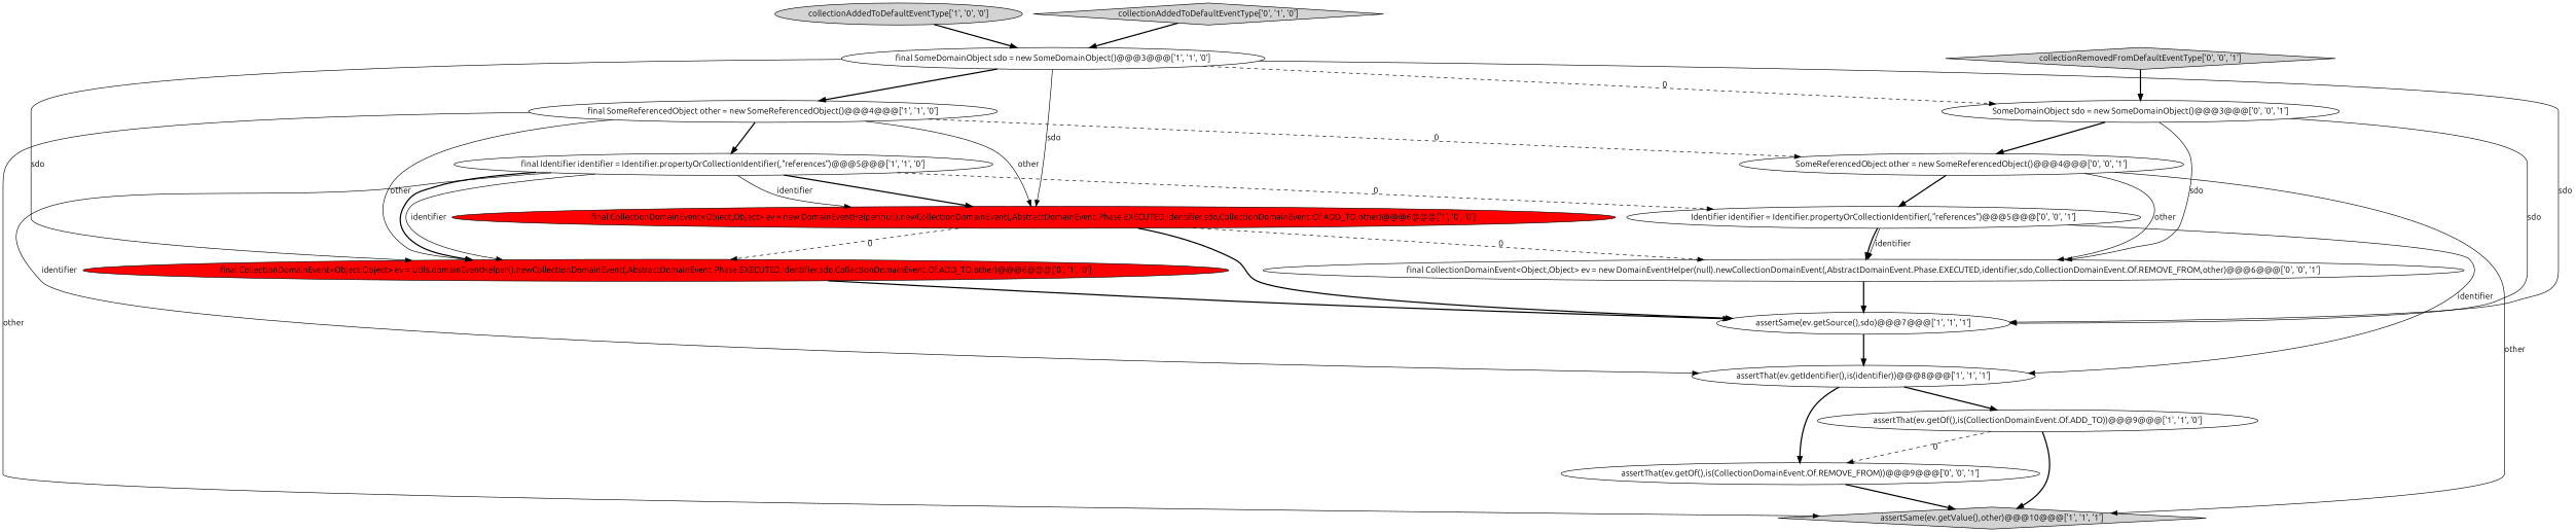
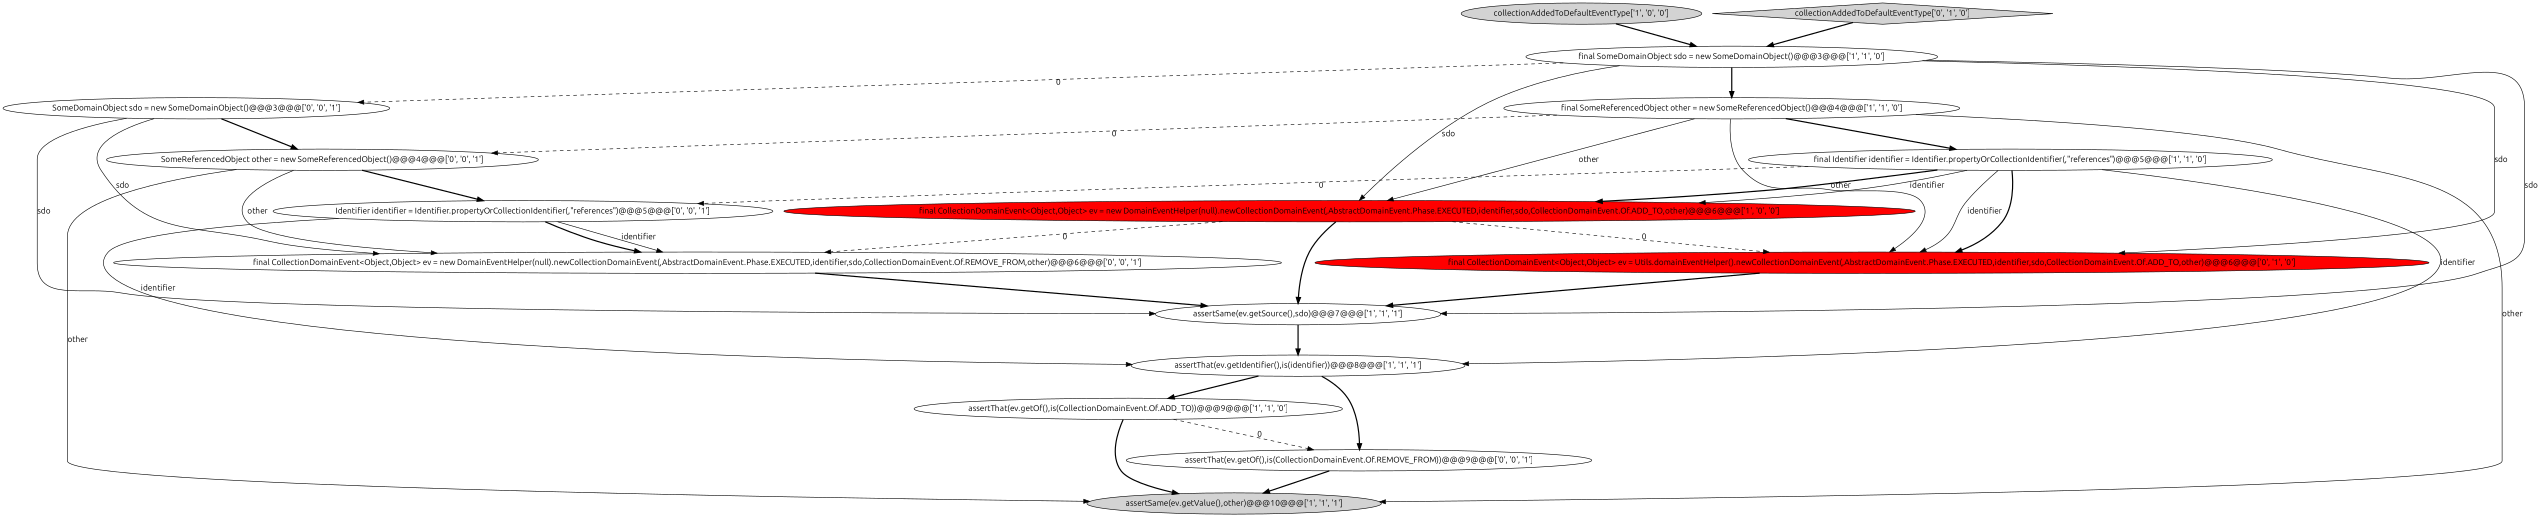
  digraph {
    fontname=Ubuntu
    node [fillcolor=white fontname=Ubuntu shape=ellipse style=filled]
    edge [fontname=Ubuntu style=bold]
    n1 [label="SomeReferencedObject other = new SomeReferencedObject()@@@4@@@['0', '0', '1']"]
    n2 [label="final CollectionDomainEvent<Object,Object> ev = new DomainEventHelper(null).newCollectionDomainEvent(,AbstractDomainEvent.Phase.EXECUTED,identifier,sdo,CollectionDomainEvent.Of.REMOVE_FROM,other)@@@6@@@['0', '0', '1']"]
-   n3 [fillcolor=lightgray label="assertSame(ev.getValue(),other)@@@10@@@['1', '1', '1']" shape=diamond]
+   n3 [fillcolor=lightgray label="assertSame(ev.getValue(),other)@@@10@@@['1', '1', '1']"]
    n4 [label="Identifier identifier = Identifier.propertyOrCollectionIdentifier(,\"references\")@@@5@@@['0', '0', '1']"]
    n5 [label="assertSame(ev.getSource(),sdo)@@@7@@@['1', '1', '1']"]
    n6 [label="assertThat(ev.getIdentifier(),is(identifier))@@@8@@@['1', '1', '1']"]
    n7 [fillcolor=red label="final CollectionDomainEvent<Object,Object> ev = Utils.domainEventHelper().newCollectionDomainEvent(,AbstractDomainEvent.Phase.EXECUTED,identifier,sdo,CollectionDomainEvent.Of.ADD_TO,other)@@@6@@@['0', '1', '0']"]
    n8 [fillcolor=lightgray label="collectionAddedToDefaultEventType['1', '0', '0']"]
    n9 [label="final SomeDomainObject sdo = new SomeDomainObject()@@@3@@@['1', '1', '0']"]
    n10 [fillcolor=red label="final CollectionDomainEvent<Object,Object> ev = new DomainEventHelper(null).newCollectionDomainEvent(,AbstractDomainEvent.Phase.EXECUTED,identifier,sdo,CollectionDomainEvent.Of.ADD_TO,other)@@@6@@@['1', '0', '0']"]
    n11 [label="final SomeReferencedObject other = new SomeReferencedObject()@@@4@@@['1', '1', '0']"]
    n12 [label="SomeDomainObject sdo = new SomeDomainObject()@@@3@@@['0', '0', '1']"]
    n13 [label="final Identifier identifier = Identifier.propertyOrCollectionIdentifier(,\"references\")@@@5@@@['1', '1', '0']"]
    n14 [label="assertThat(ev.getOf(),is(CollectionDomainEvent.Of.REMOVE_FROM))@@@9@@@['0', '0', '1']"]
    n15 [label="assertThat(ev.getOf(),is(CollectionDomainEvent.Of.ADD_TO))@@@9@@@['1', '1', '0']"]
-   n16 [fillcolor=lightgray label="collectionRemovedFromDefaultEventType['0', '0', '1']" shape=diamond]
    n17 [fillcolor=lightgray label="collectionAddedToDefaultEventType['0', '1', '0']" shape=diamond]
    n1 -> n2 [label=other style=solid]
    n1 -> n3 [label=other style=solid]
    n1 -> n4
    n2 -> n5
    n4 -> n2 [label=identifier style=solid]
    n4 -> n2
    n4 -> n6 [label=identifier style=solid]
    n5 -> n6
    n6 -> n14
    n6 -> n15
    n7 -> n5
    n8 -> n9
    n9 -> n5 [label=sdo style=solid]
    n9 -> n7 [label=sdo style=solid]
    n9 -> n10 [label=sdo style=solid]
    n9 -> n11
    n9 -> n12 [label=0 style=dashed]
    n10 -> n2 [label=0 style=dashed]
    n10 -> n5
    n10 -> n7 [label=0 style=dashed]
    n11 -> n1 [label=0 style=dashed]
    n11 -> n3 [label=other style=solid]
    n11 -> n7 [label=other style=solid]
    n11 -> n10 [label=other style=solid]
    n11 -> n13
    n12 -> n1
    n12 -> n2 [label=sdo style=solid]
    n12 -> n5 [label=sdo style=solid]
    n13 -> n4 [label=0 style=dashed]
    n13 -> n6 [label=identifier style=solid]
    n13 -> n7 [label=identifier style=solid]
    n13 -> n7
    n13 -> n10 [label=identifier style=solid]
    n13 -> n10
    n14 -> n3
    n15 -> n3
    n15 -> n14 [label=0 style=dashed]
-   n16 -> n12
    n17 -> n9
  }
